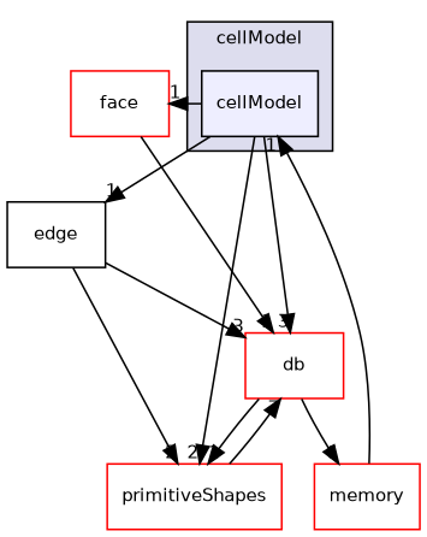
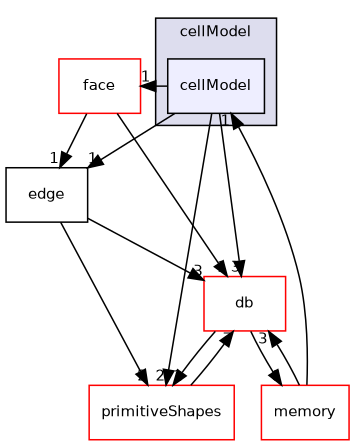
  digraph {
    compound=true
    node [fontname=Helvetica fontsize=10 shape=box color=red]
    edge [headlabel=1 labeldistance=1.5 labelfontname=Helvetica labelfontsize=10]
    n1 [fillcolor="#eeeeff" label=cellModel pencolor=black style=filled color=""]
    n2 [label="edge" color=""]
    n3 [label=db]
    n4 [label=primitiveShapes]
    n5 [label=face]
    n6 [label=memory]
    subgraph cluster_1 {
      bgcolor="#ddddee"
      fontname=Helvetica
      fontsize=10
      label=cellModel
      pencolor=black
      n1
    }
    n1 -> n2
    n1 -> n3 [headlabel=3]
    n1 -> n4 [headlabel=2]
    n1 -> n5
    n2 -> n3 [headlabel=3]
    n2 -> n4 [headlabel=2]
    n3 -> n4
    n3 -> n6 [headlabel=6]
    n4 -> n3 [headlabel=7]
+   n5 -> n2
    n5 -> n3
    n6 -> n1
+   n6 -> n3 [headlabel=3]
  }
